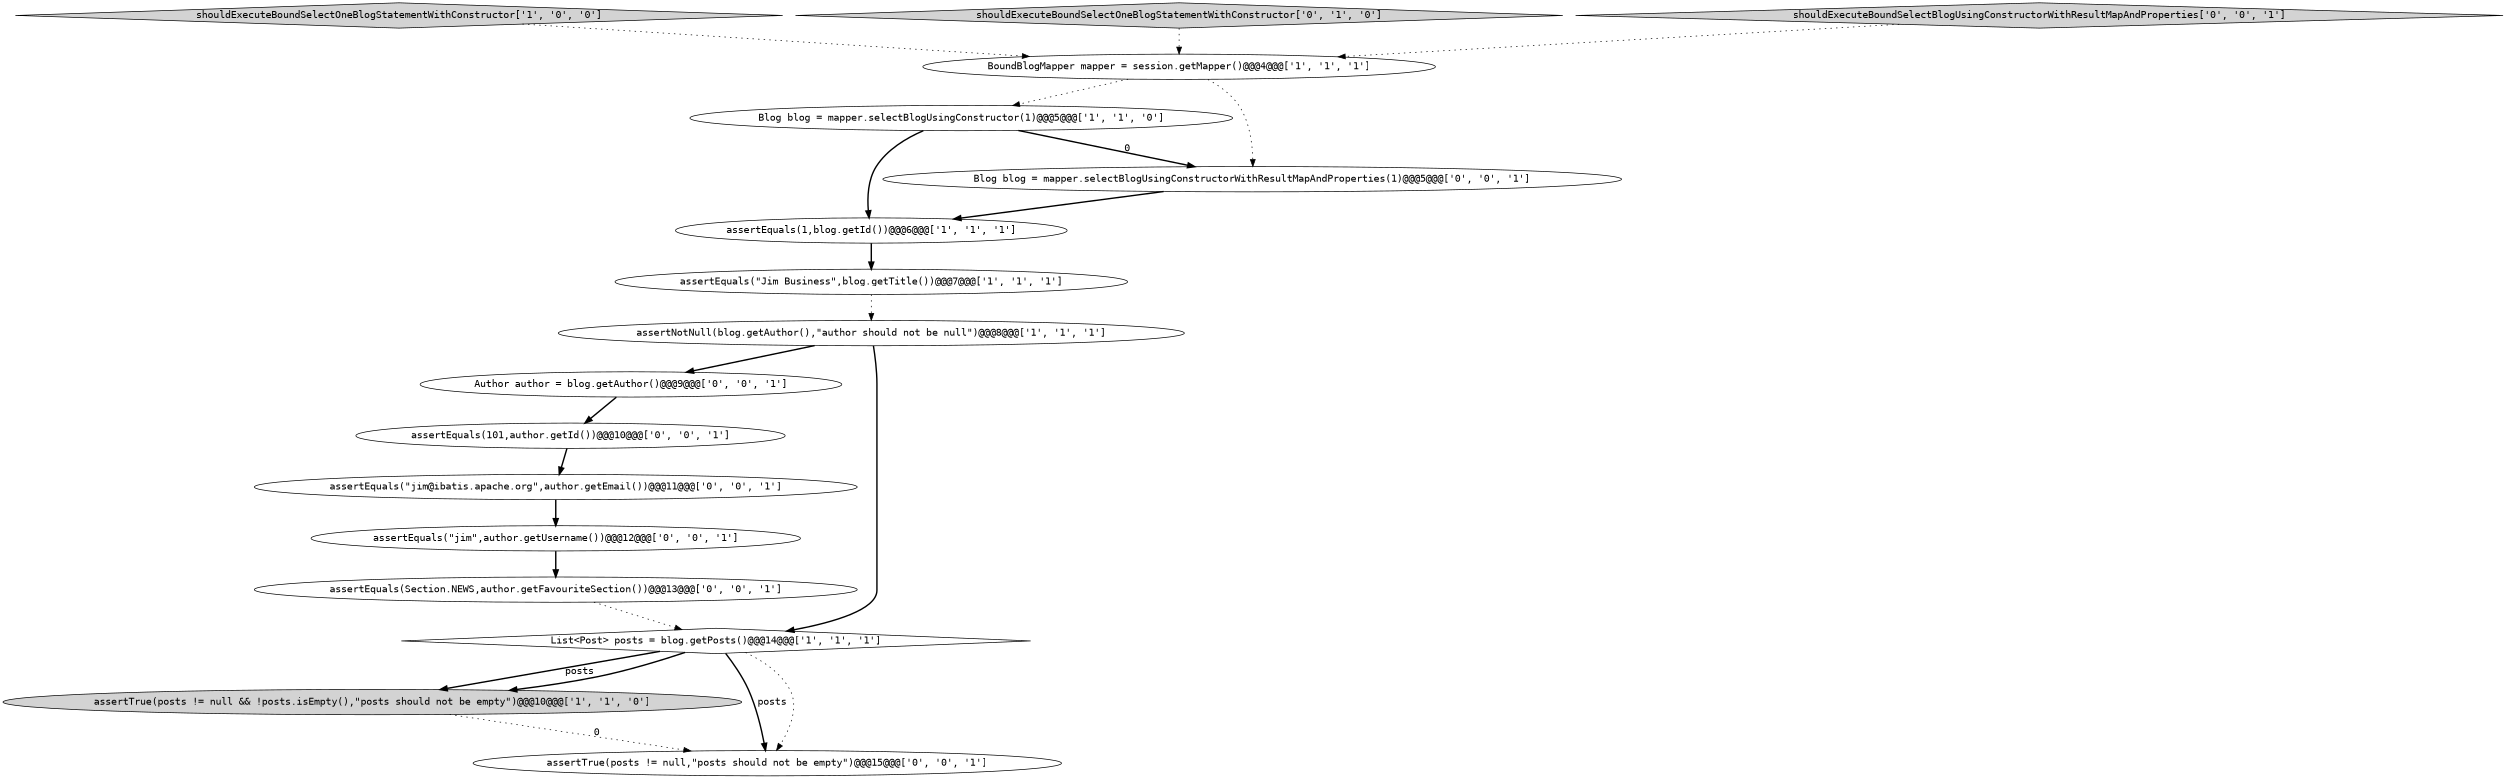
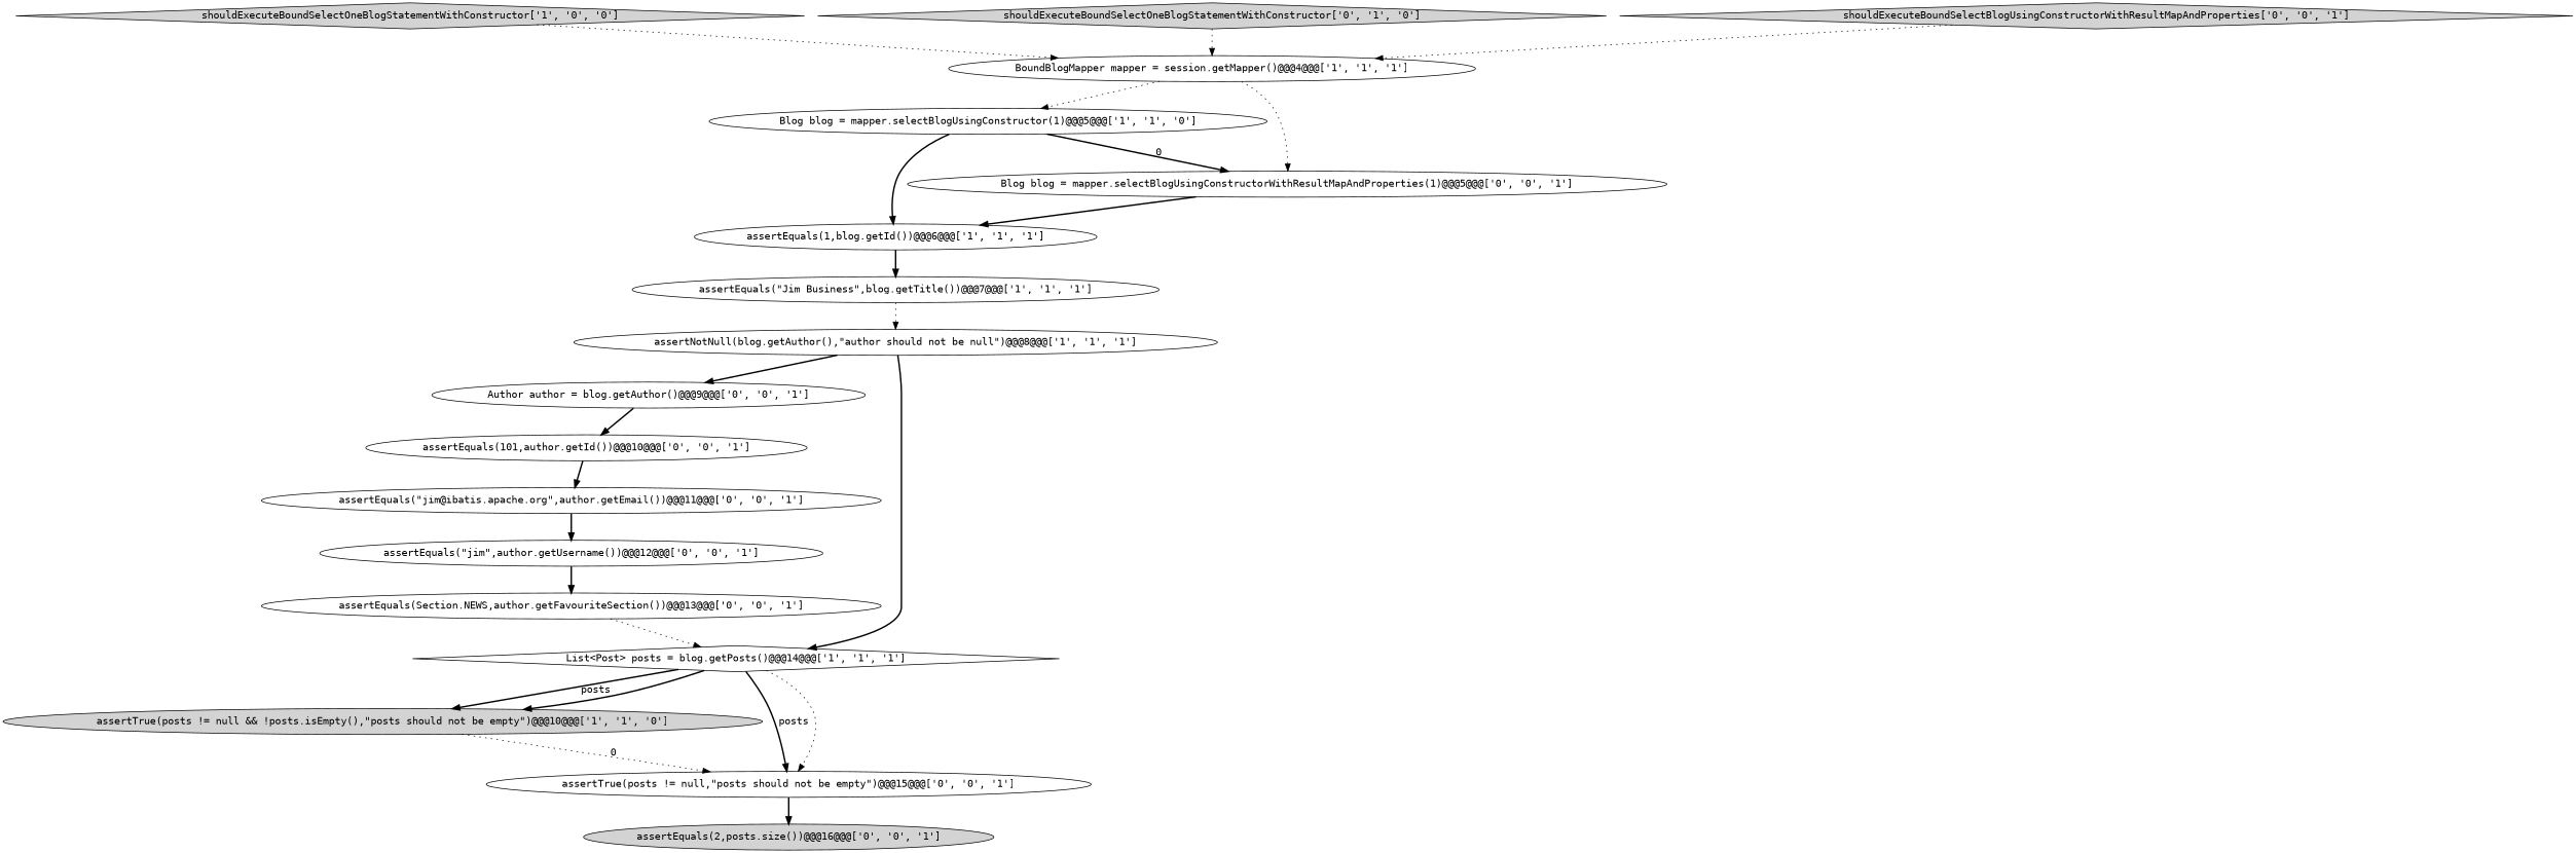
  digraph {
    fontname="DejaVu Sans Mono"
    node [fillcolor=white fontname="DejaVu Sans Mono" shape=ellipse style=filled]
    edge [fontname="DejaVu Sans Mono" style=bold]
    n1 [fillcolor=lightgray label="shouldExecuteBoundSelectOneBlogStatementWithConstructor['1', '0', '0']" shape=diamond]
    n2 [label="BoundBlogMapper mapper = session.getMapper()@@@4@@@['1', '1', '1']"]
    n3 [label="Blog blog = mapper.selectBlogUsingConstructor(1)@@@5@@@['1', '1', '0']"]
    n4 [label="Blog blog = mapper.selectBlogUsingConstructorWithResultMapAndProperties(1)@@@5@@@['0', '0', '1']"]
    n5 [fillcolor=lightgray label="shouldExecuteBoundSelectOneBlogStatementWithConstructor['0', '1', '0']" shape=diamond]
    n6 [fillcolor=lightgray label="assertTrue(posts != null && !posts.isEmpty(),\"posts should not be empty\")@@@10@@@['1', '1', '0']"]
    n7 [label="assertTrue(posts != null,\"posts should not be empty\")@@@15@@@['0', '0', '1']"]
+   n8 [fillcolor=lightgray label="assertEquals(2,posts.size())@@@16@@@['0', '0', '1']"]
    n9 [label="assertEquals(101,author.getId())@@@10@@@['0', '0', '1']"]
    n10 [label="assertEquals(\"jim@ibatis.apache.org\",author.getEmail())@@@11@@@['0', '0', '1']"]
    n11 [label="assertEquals(\"jim\",author.getUsername())@@@12@@@['0', '0', '1']"]
    n12 [label="assertNotNull(blog.getAuthor(),\"author should not be null\")@@@8@@@['1', '1', '1']"]
    n13 [label="Author author = blog.getAuthor()@@@9@@@['0', '0', '1']"]
    n14 [label="List<Post> posts = blog.getPosts()@@@14@@@['1', '1', '1']" shape=diamond]
    n15 [label="assertEquals(Section.NEWS,author.getFavouriteSection())@@@13@@@['0', '0', '1']"]
    n16 [label="assertEquals(1,blog.getId())@@@6@@@['1', '1', '1']"]
    n17 [label="assertEquals(\"Jim Business\",blog.getTitle())@@@7@@@['1', '1', '1']"]
    n18 [fillcolor=lightgray label="shouldExecuteBoundSelectBlogUsingConstructorWithResultMapAndProperties['0', '0', '1']" shape=diamond]
    n1 -> n2 [style=dotted]
    n2 -> n3 [style=dotted]
    n2 -> n4 [style=dotted]
    n3 -> n4 [label=0]
    n3 -> n16
    n4 -> n16
    n5 -> n2 [style=dotted]
    n6 -> n7 [label=0 style=dotted]
+   n7 -> n8
    n9 -> n10
    n10 -> n11
    n11 -> n15
    n12 -> n13
    n12 -> n14
    n13 -> n9
    n14 -> n6 [label=posts]
    n14 -> n6
    n14 -> n7 [label=posts]
    n14 -> n7 [style=dotted]
    n15 -> n14 [style=dotted]
    n16 -> n17
    n17 -> n12 [style=dotted]
    n18 -> n2 [style=dotted]
  }
